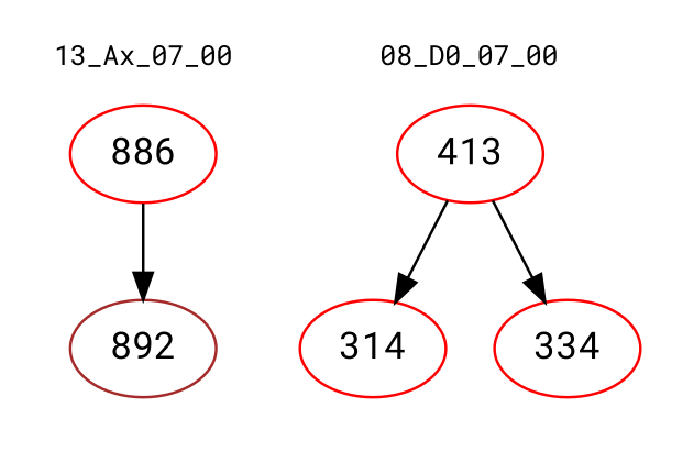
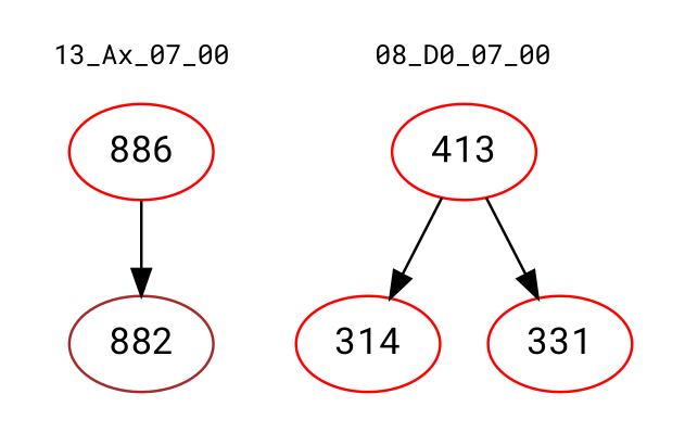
  digraph {
    fontname="Roboto Mono"
    node [color=red fontname="Roboto Mono"]
    edge [color=black fontname="Roboto Mono"]
    n1 [label=886]
-   n2 [color=brown label=892]
+   n2 [color=brown label=882]
    n3 [label=413]
    n4 [label=314]
-   n5 [label=334]
+   n5 [label=331]
    subgraph cluster_1 {
      color=white
      fontsize=10
      label="13_Ax_07_00"
      n1
      n2
    }
    subgraph cluster_2 {
      color=white
      fontsize=10
      label="08_D0_07_00"
      n3
      n4
      n5
    }
    n1 -> n2
    n3 -> n4
    n3 -> n5
  }
